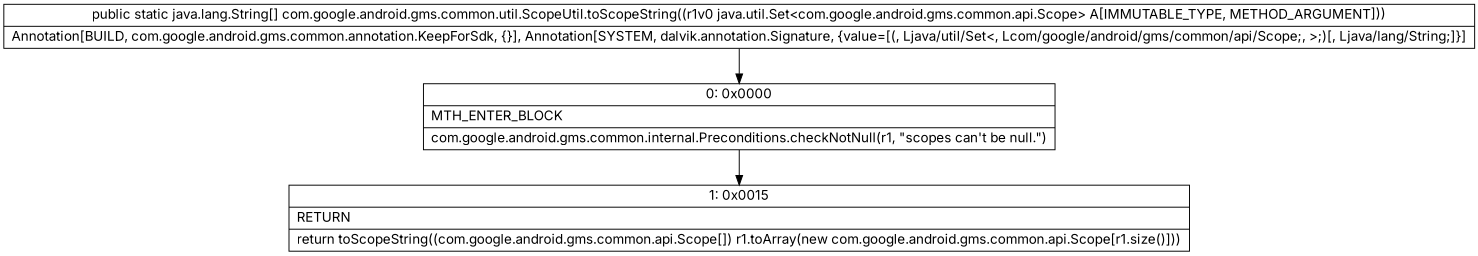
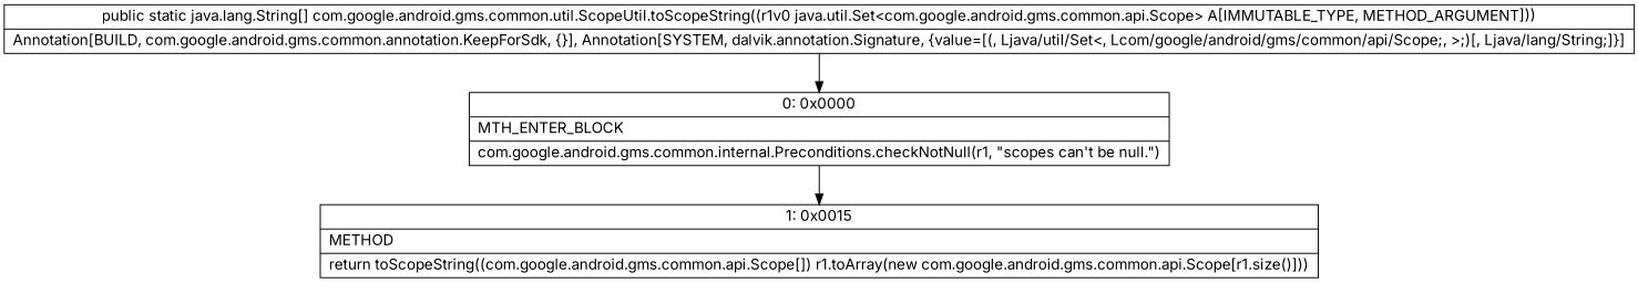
  digraph {
    fontname=Inter
    node [shape=record fontname=Inter]
    edge [fontname=Inter]
    n1 [label="{0\:\ 0x0000|MTH_ENTER_BLOCK\l|com.google.android.gms.common.internal.Preconditions.checkNotNull(r1, \"scopes can't be null.\")\l}"]
-   n2 [label="{1\:\ 0x0015|RETURN\l|return toScopeString((com.google.android.gms.common.api.Scope[]) r1.toArray(new com.google.android.gms.common.api.Scope[r1.size()]))\l}"]
+   n2 [label="{1\:\ 0x0015|METHOD\l|return toScopeString((com.google.android.gms.common.api.Scope[]) r1.toArray(new com.google.android.gms.common.api.Scope[r1.size()]))\l}"]
    n3 [label="{public static java.lang.String[] com.google.android.gms.common.util.ScopeUtil.toScopeString((r1v0 java.util.Set\<com.google.android.gms.common.api.Scope\> A[IMMUTABLE_TYPE, METHOD_ARGUMENT]))  | Annotation[BUILD, com.google.android.gms.common.annotation.KeepForSdk, \{\}], Annotation[SYSTEM, dalvik.annotation.Signature, \{value=[(, Ljava\/util\/Set\<, Lcom\/google\/android\/gms\/common\/api\/Scope;, \>;)[, Ljava\/lang\/String;]\}]\l}"]
    n1 -> n2
    n3 -> n1
  }
